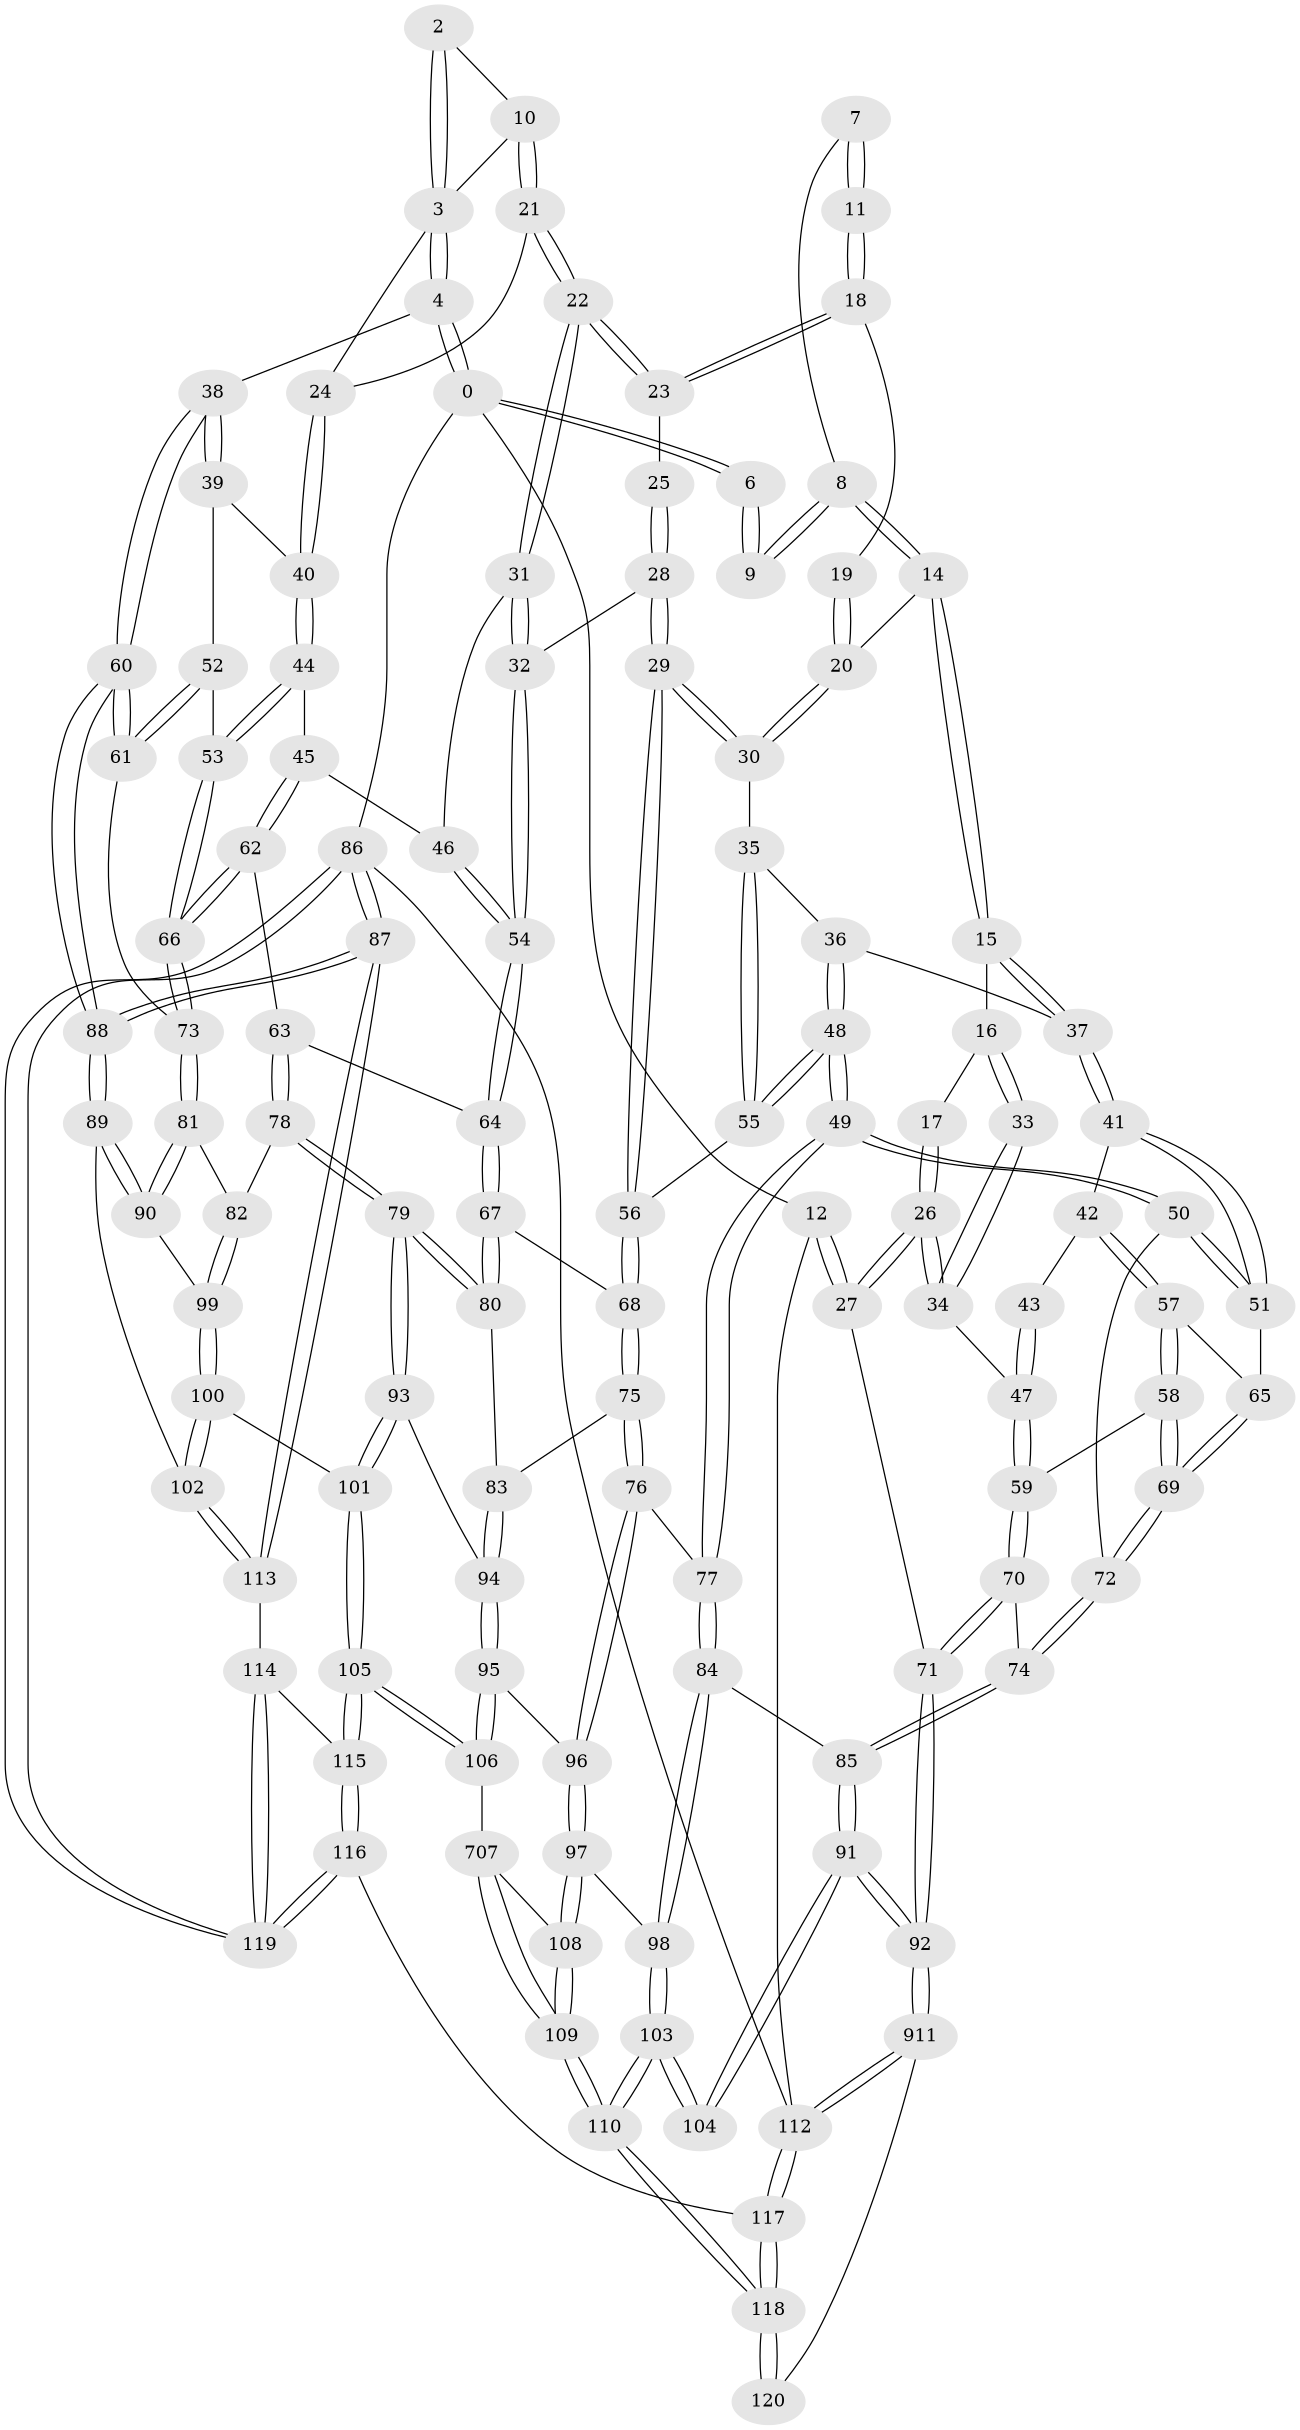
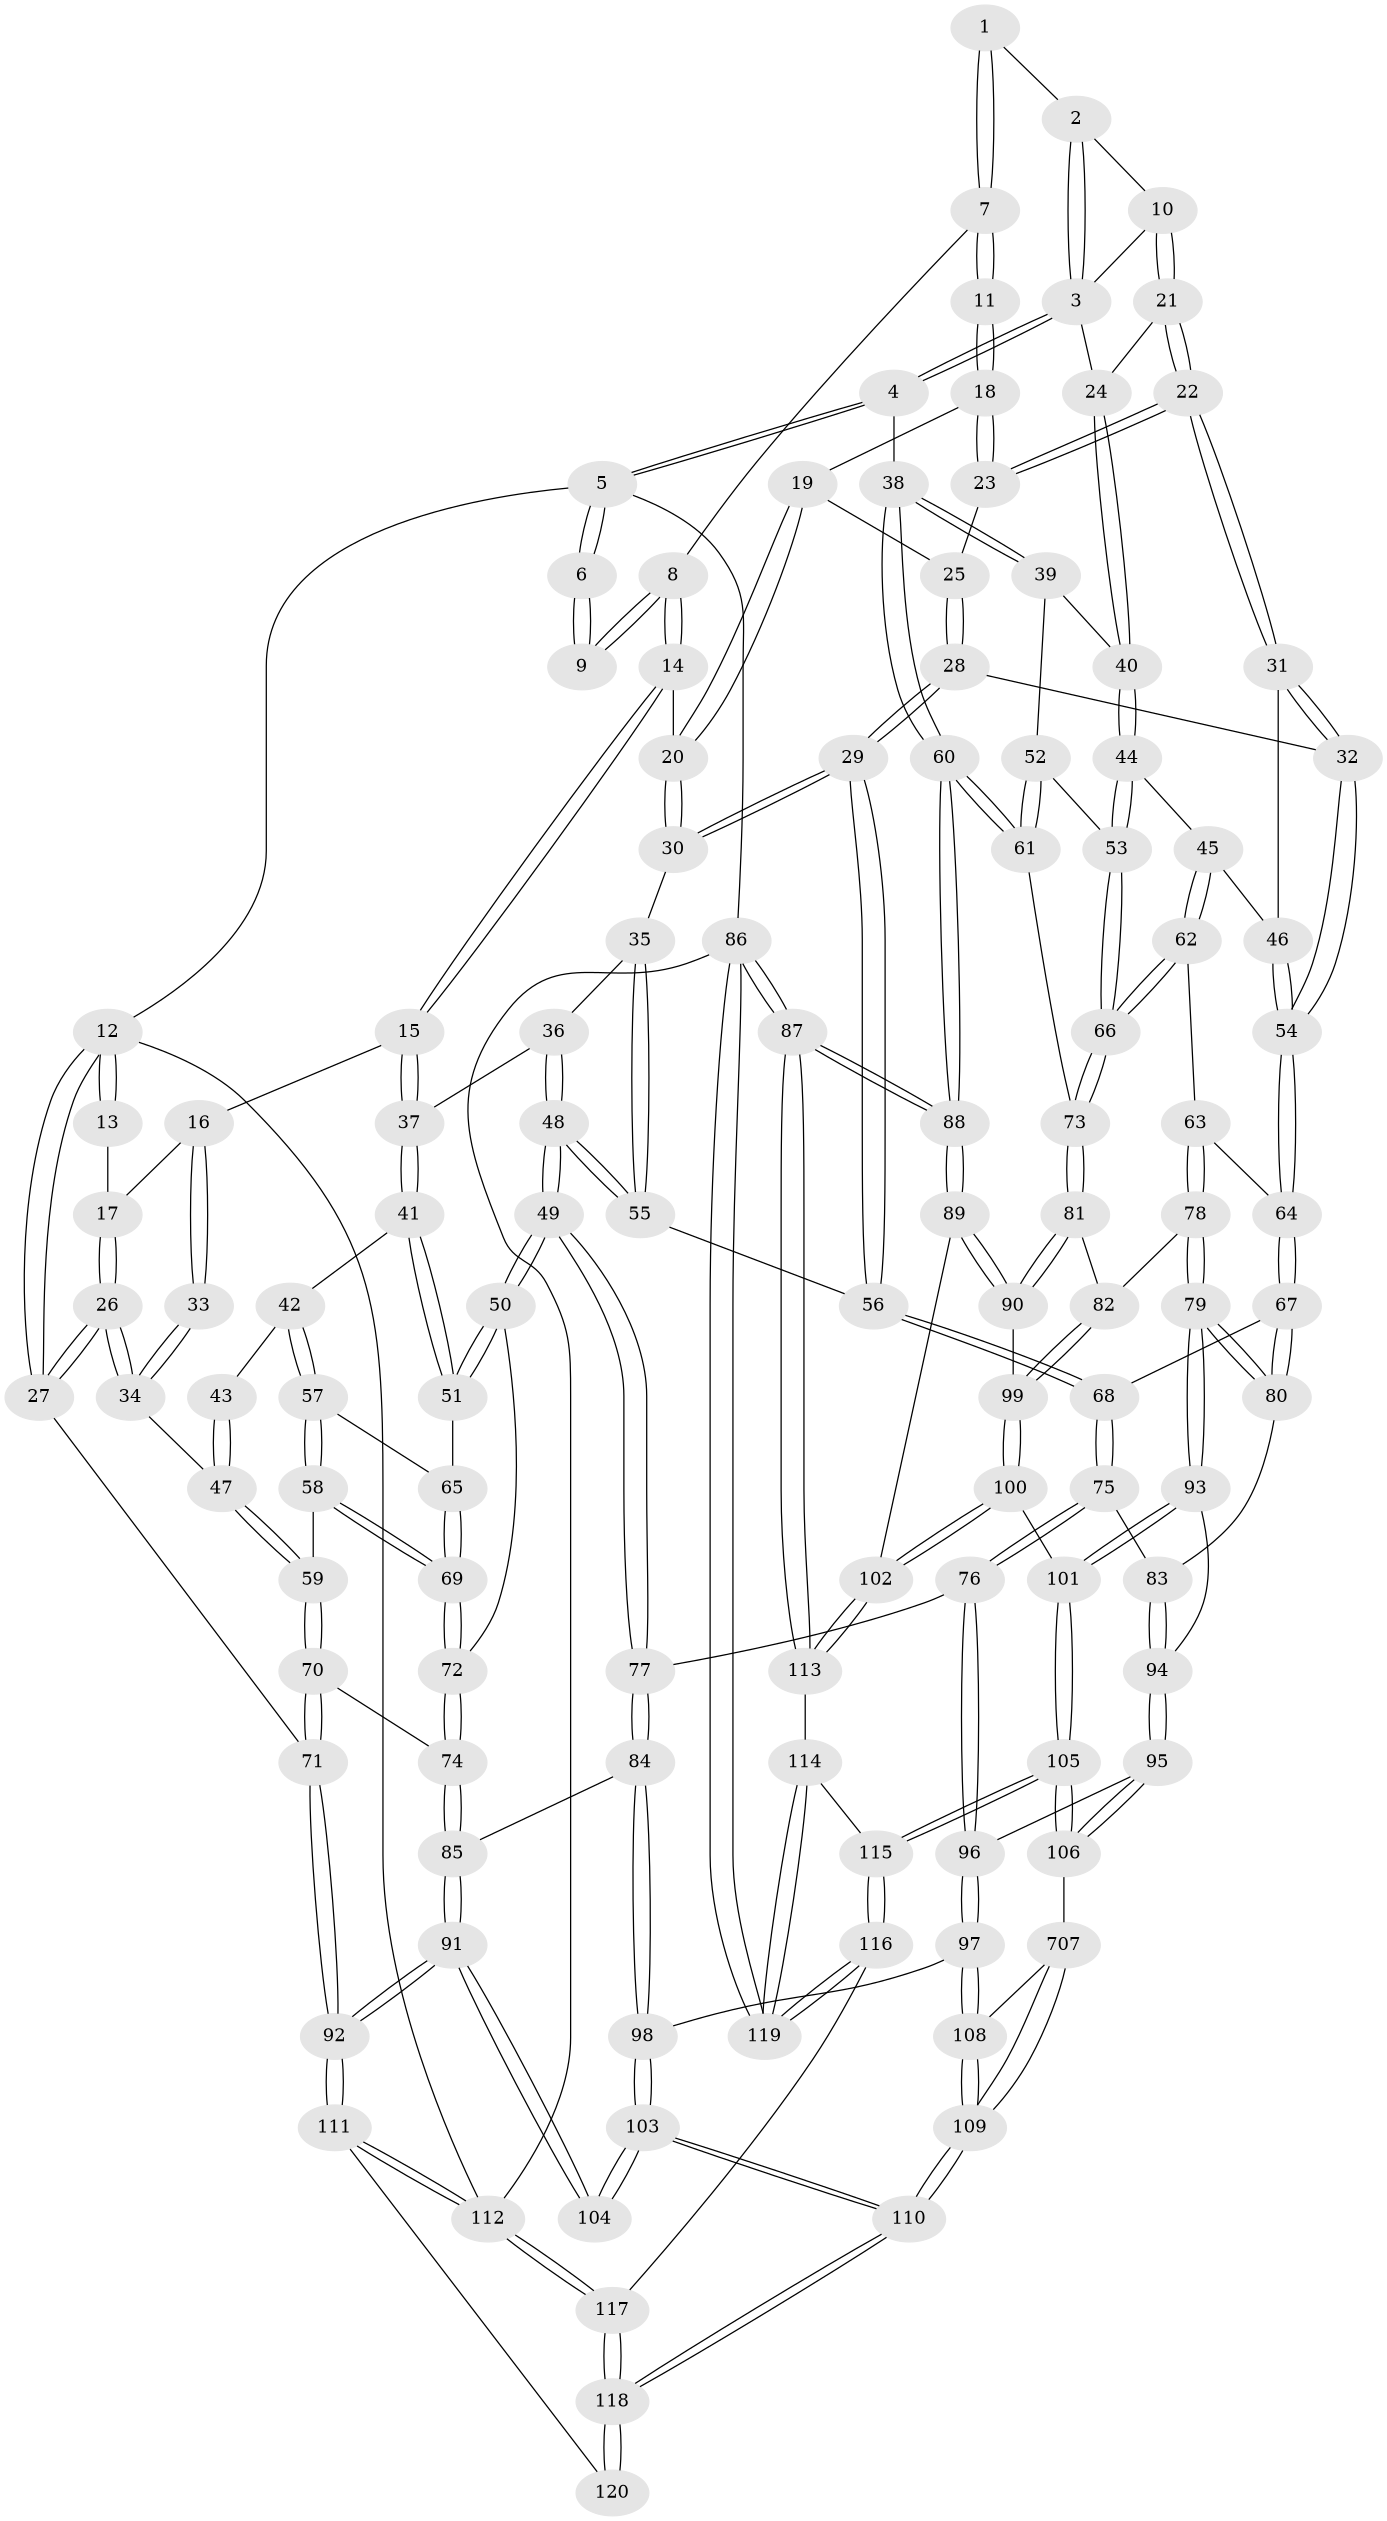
  graph {
    node [color=gray90 style=filled]
+   1
    2
    7
    3
    10
    8
    11
    4
    24
    21
-   5 [label=0]
+   5
    38
    40
    6
    12
    86
    39
    60
    9
+   13
    27
    112
    87
    119
    14
    18
    15
    20
    22
    19
    23
    17
    71
    117
    26
    16
    37
    30
    33
    41
    34
    25
    28
    35
    31
    32
    46
    44
    29
    47
    92
    56
    54
    68
    36
    55
    64
    43
    59
    48
    49
    42
    51
    52
    61
    88
    53
    45
    57
    65
    58
    62
    66
    63
    70
    50
    77
    72
    84
    74
    69
    73
    67
    75
    89
    81
    78
    79
    82
    80
    83
    76
    85
-   111 [label=911]
+   111
    90
    91
    96
    94
    97
    98
    93
    99
    101
    100
    95
    103
    104
    113
    114
    102
    120
    105
    106
    n114 [label=707]
    108
    109
    110
    115
    118
    116
+   1 -- 2
+   1 -- 7
+   1 -- 7
    2 -- 3
    2 -- 3
    2 -- 10
    7 -- 8
    7 -- 11
    7 -- 11
    3 -- 4
    3 -- 4
    3 -- 24
    10 -- 3
    10 -- 21
    10 -- 21
    8 -- 9
    8 -- 9
    8 -- 14
    8 -- 14
    11 -- 18
    11 -- 18
    4 -- 5
    4 -- 5
    4 -- 38
    24 -- 40
    24 -- 40
    21 -- 24
    21 -- 22
    21 -- 22
    5 -- 6
    5 -- 6
    5 -- 12
    5 -- 86
    38 -- 39
    38 -- 39
    38 -- 60
    38 -- 60
    40 -- 44
    40 -- 44
    6 -- 9
    6 -- 9
+   12 -- 13
+   12 -- 13
    12 -- 27
    12 -- 27
    12 -- 112
    86 -- 112
    86 -- 87
    86 -- 87
    86 -- 119
    86 -- 119
    39 -- 40
    39 -- 52
    60 -- 61
    60 -- 61
    60 -- 88
    60 -- 88
+   13 -- 17
    27 -- 71
    112 -- 117
    112 -- 117
    87 -- 88
    87 -- 88
    87 -- 113
    87 -- 113
    14 -- 15
    14 -- 15
    14 -- 20
    18 -- 19
    18 -- 23
    18 -- 23
    15 -- 16
    15 -- 37
    15 -- 37
    20 -- 30
    20 -- 30
    22 -- 23
    22 -- 23
    22 -- 31
    22 -- 31
    19 -- 20
    19 -- 20
+   19 -- 25
    23 -- 25
    17 -- 26
    17 -- 26
    71 -- 92
    71 -- 92
    117 -- 118
    117 -- 118
    26 -- 27
    26 -- 27
    26 -- 34
    26 -- 34
    16 -- 17
    16 -- 33
    16 -- 33
    37 -- 41
    37 -- 41
    30 -- 35
    33 -- 34
    33 -- 34
    41 -- 42
    41 -- 51
    41 -- 51
    34 -- 47
    25 -- 28
    25 -- 28
    28 -- 32
    28 -- 29
    28 -- 29
    35 -- 36
    35 -- 55
    35 -- 55
    31 -- 32
    31 -- 32
    31 -- 46
    32 -- 54
    32 -- 54
    46 -- 54
    46 -- 54
    44 -- 53
    44 -- 53
    44 -- 45
    29 -- 30
    29 -- 30
    29 -- 56
    29 -- 56
    47 -- 59
    47 -- 59
    92 -- 111
    92 -- 111
    56 -- 68
    56 -- 68
    54 -- 64
    54 -- 64
    68 -- 75
    68 -- 75
    36 -- 37
    36 -- 48
    36 -- 48
    55 -- 56
    64 -- 67
    64 -- 67
    43 -- 47
    43 -- 47
    59 -- 70
    59 -- 70
    48 -- 55
    48 -- 55
    48 -- 49
    48 -- 49
    49 -- 50
    49 -- 50
    49 -- 77
    49 -- 77
    42 -- 43
    42 -- 57
    42 -- 57
    51 -- 65
    52 -- 61
    52 -- 61
    52 -- 53
    61 -- 73
    88 -- 89
    88 -- 89
    53 -- 66
    53 -- 66
    45 -- 46
    45 -- 62
    45 -- 62
    57 -- 65
    57 -- 58
    57 -- 58
    65 -- 69
    65 -- 69
    58 -- 59
    58 -- 69
    58 -- 69
    62 -- 66
    62 -- 66
    62 -- 63
    66 -- 73
    66 -- 73
    63 -- 64
    63 -- 78
    63 -- 78
    70 -- 71
    70 -- 71
    70 -- 74
    50 -- 51
    50 -- 51
    50 -- 72
    77 -- 84
    77 -- 84
    72 -- 74
    72 -- 74
    84 -- 85
    84 -- 98
    84 -- 98
    74 -- 85
    74 -- 85
    69 -- 72
    69 -- 72
    73 -- 81
    73 -- 81
    67 -- 68
    67 -- 80
    67 -- 80
    75 -- 83
    75 -- 76
    75 -- 76
    89 -- 90
    89 -- 90
    89 -- 102
    81 -- 82
    81 -- 90
    81 -- 90
    78 -- 79
    78 -- 79
    78 -- 82
    79 -- 80
    79 -- 80
    79 -- 93
    79 -- 93
    82 -- 99
    82 -- 99
    80 -- 83
    83 -- 94
    83 -- 94
    76 -- 77
    76 -- 96
    76 -- 96
    85 -- 91
    85 -- 91
    111 -- 112
    111 -- 112
    111 -- 120
    90 -- 99
    91 -- 92
    91 -- 92
    91 -- 104
    91 -- 104
    96 -- 97
    96 -- 97
    94 -- 95
    94 -- 95
    97 -- 98
    97 -- 108
    97 -- 108
    98 -- 103
    98 -- 103
    93 -- 94
    93 -- 101
    93 -- 101
    99 -- 100
    99 -- 100
    101 -- 105
    101 -- 105
    100 -- 101
    100 -- 102
    100 -- 102
    95 -- 96
    95 -- 106
    95 -- 106
    103 -- 104
    103 -- 104
    103 -- 110
    103 -- 110
    113 -- 114
    114 -- 119
    114 -- 119
    114 -- 115
    102 -- 113
    102 -- 113
    105 -- 106
    105 -- 106
    105 -- 115
    105 -- 115
    106 -- n114
    n114 -- 108
    n114 -- 109
    n114 -- 109
    108 -- 109
    108 -- 109
    109 -- 110
    109 -- 110
    110 -- 118
    110 -- 118
    115 -- 116
    115 -- 116
    118 -- 120
    118 -- 120
    116 -- 119
    116 -- 119
    116 -- 117
  }
